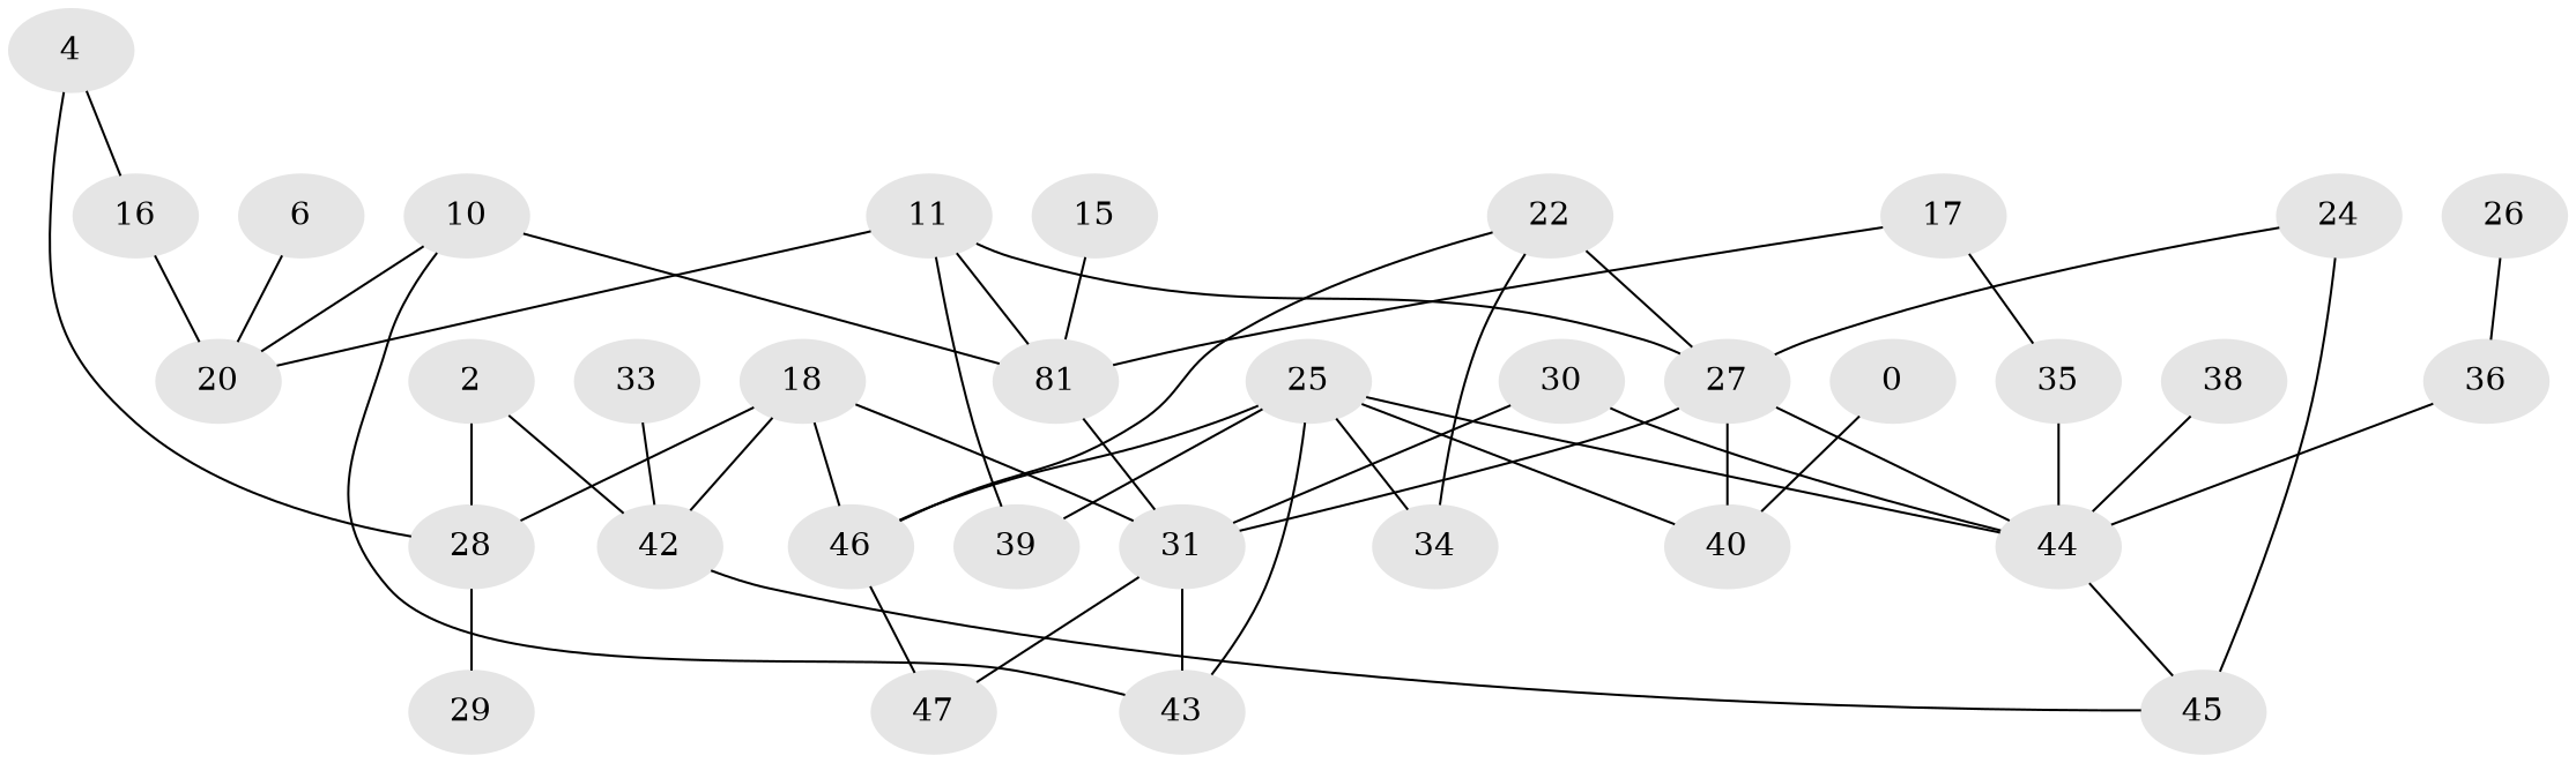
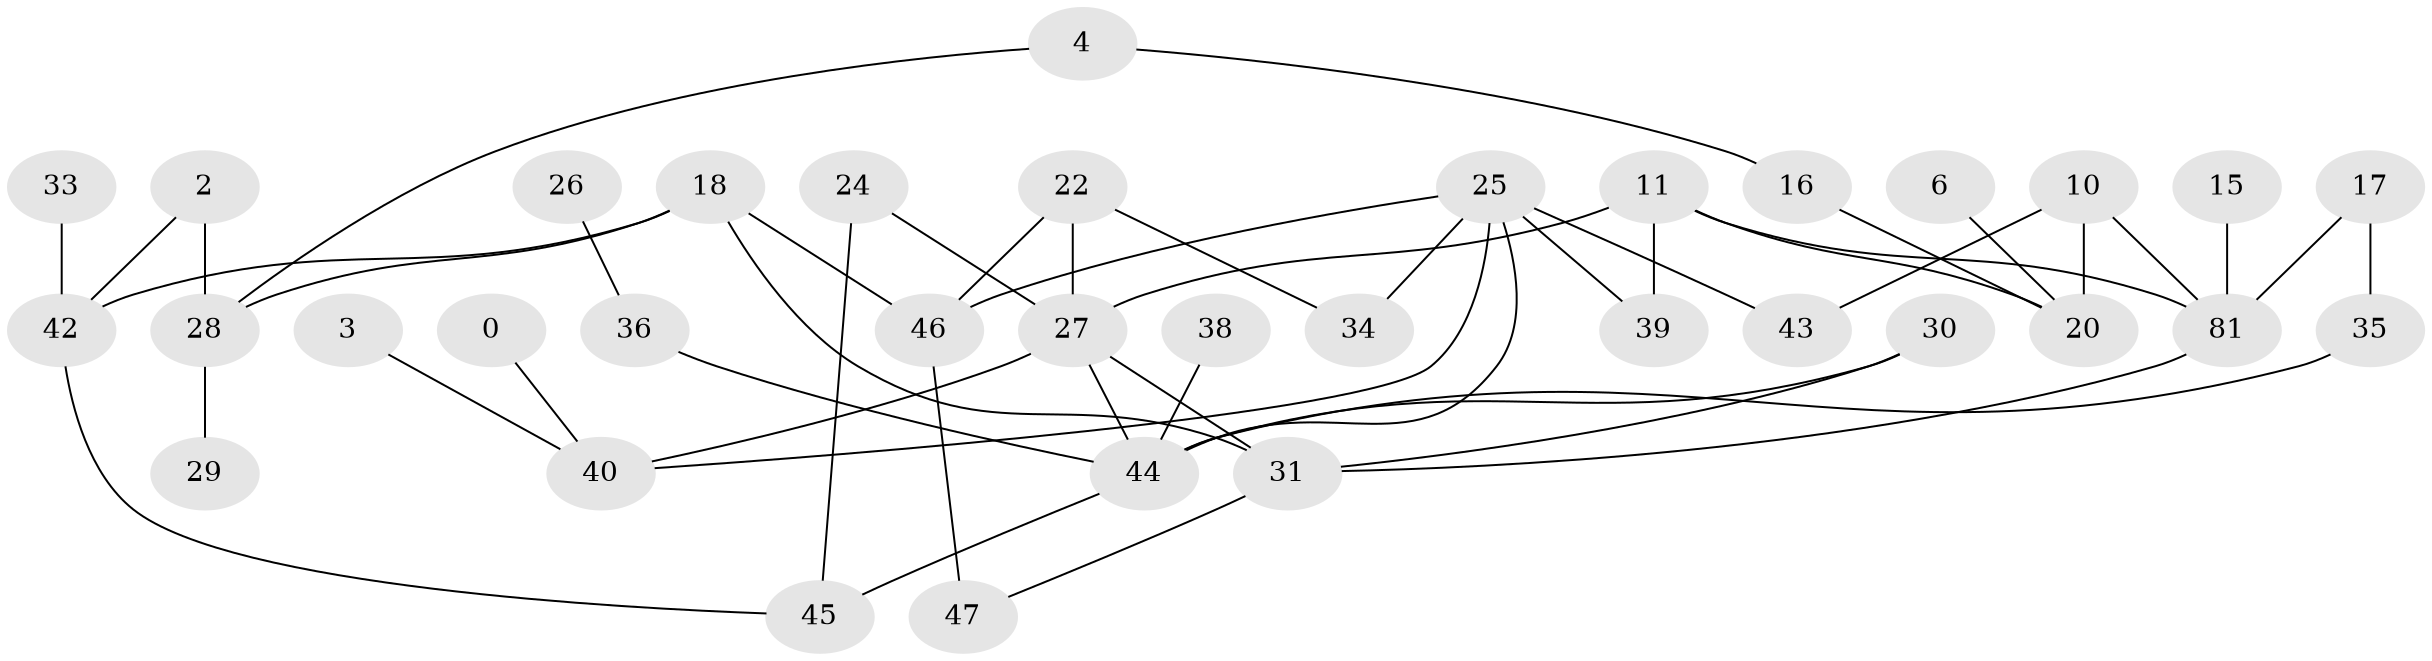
  graph {
    node [color=gray90 style=filled]
    edge [weight=1.0]
    n1 [label=0]
    40
    2
    28
    42
    29
    45
+   3
    4
    16
    20
    35
    44
    6
    10
    n16 [label=81]
    43
    31
    11
    27
    39
    15
    17
    18
    46
    47
    22
    34
    24
    25
    26
    36
    30
    33
    38
    n1 -- 40
    2 -- 28
    2 -- 42
    28 -- 29
    42 -- 45
+   3 -- 40
    4 -- 28
    4 -- 16
    16 -- 20
    35 -- 44
    44 -- 45
    6 -- 20
    10 -- 20
    10 -- n16
    10 -- 43
    n16 -- 31
-   31 -- 43
    31 -- 47
    11 -- 20
    11 -- n16
    11 -- 27
    11 -- 39
    27 -- 40
    27 -- 44
    27 -- 31
    15 -- n16
    17 -- 35
    17 -- n16
    18 -- 28
    18 -- 42
    18 -- 31
    18 -- 46
    46 -- 47
    22 -- 27 [weight=2.0]
    22 -- 46
    22 -- 34
    24 -- 45 [weight=2.0]
    24 -- 27
    25 -- 40
    25 -- 44
    25 -- 43
    25 -- 39
    25 -- 46
    25 -- 34
    26 -- 36
    36 -- 44
    30 -- 44
    30 -- 31
    33 -- 42
    38 -- 44
  }
